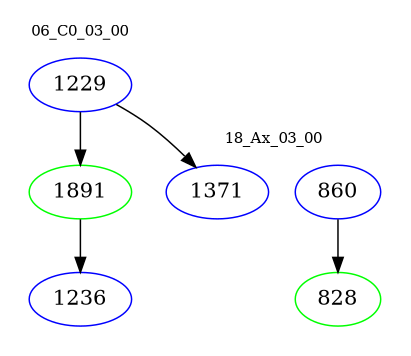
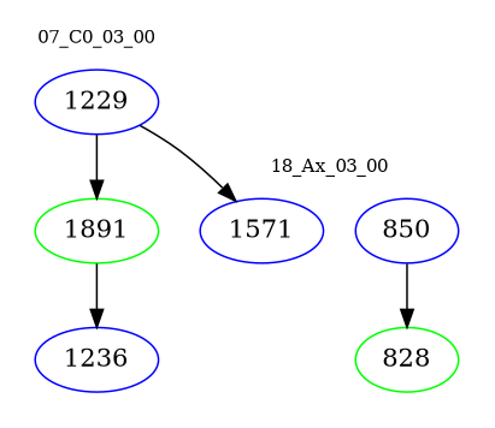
  digraph {
    node [color=blue]
    edge [color=black]
-   n1 [label=860]
+   n1 [label=850]
    n2 [color=green label=828]
-   n3 [label=1371]
+   n3 [label=1571]
    n4 [label=1229]
    n5 [color=green label=1891]
    n6 [label=1236]
    subgraph cluster_1 {
      color=white
      fontsize=10
      label="18_Ax_03_00"
      n1
      n2
      n3
    }
    subgraph cluster_2 {
      color=white
      fontsize=10
-     label="06_C0_03_00"
+     label="07_C0_03_00"
      n4
      n5
      n6
    }
    n1 -> n2
    n4 -> n3
    n4 -> n5
    n5 -> n6
  }
